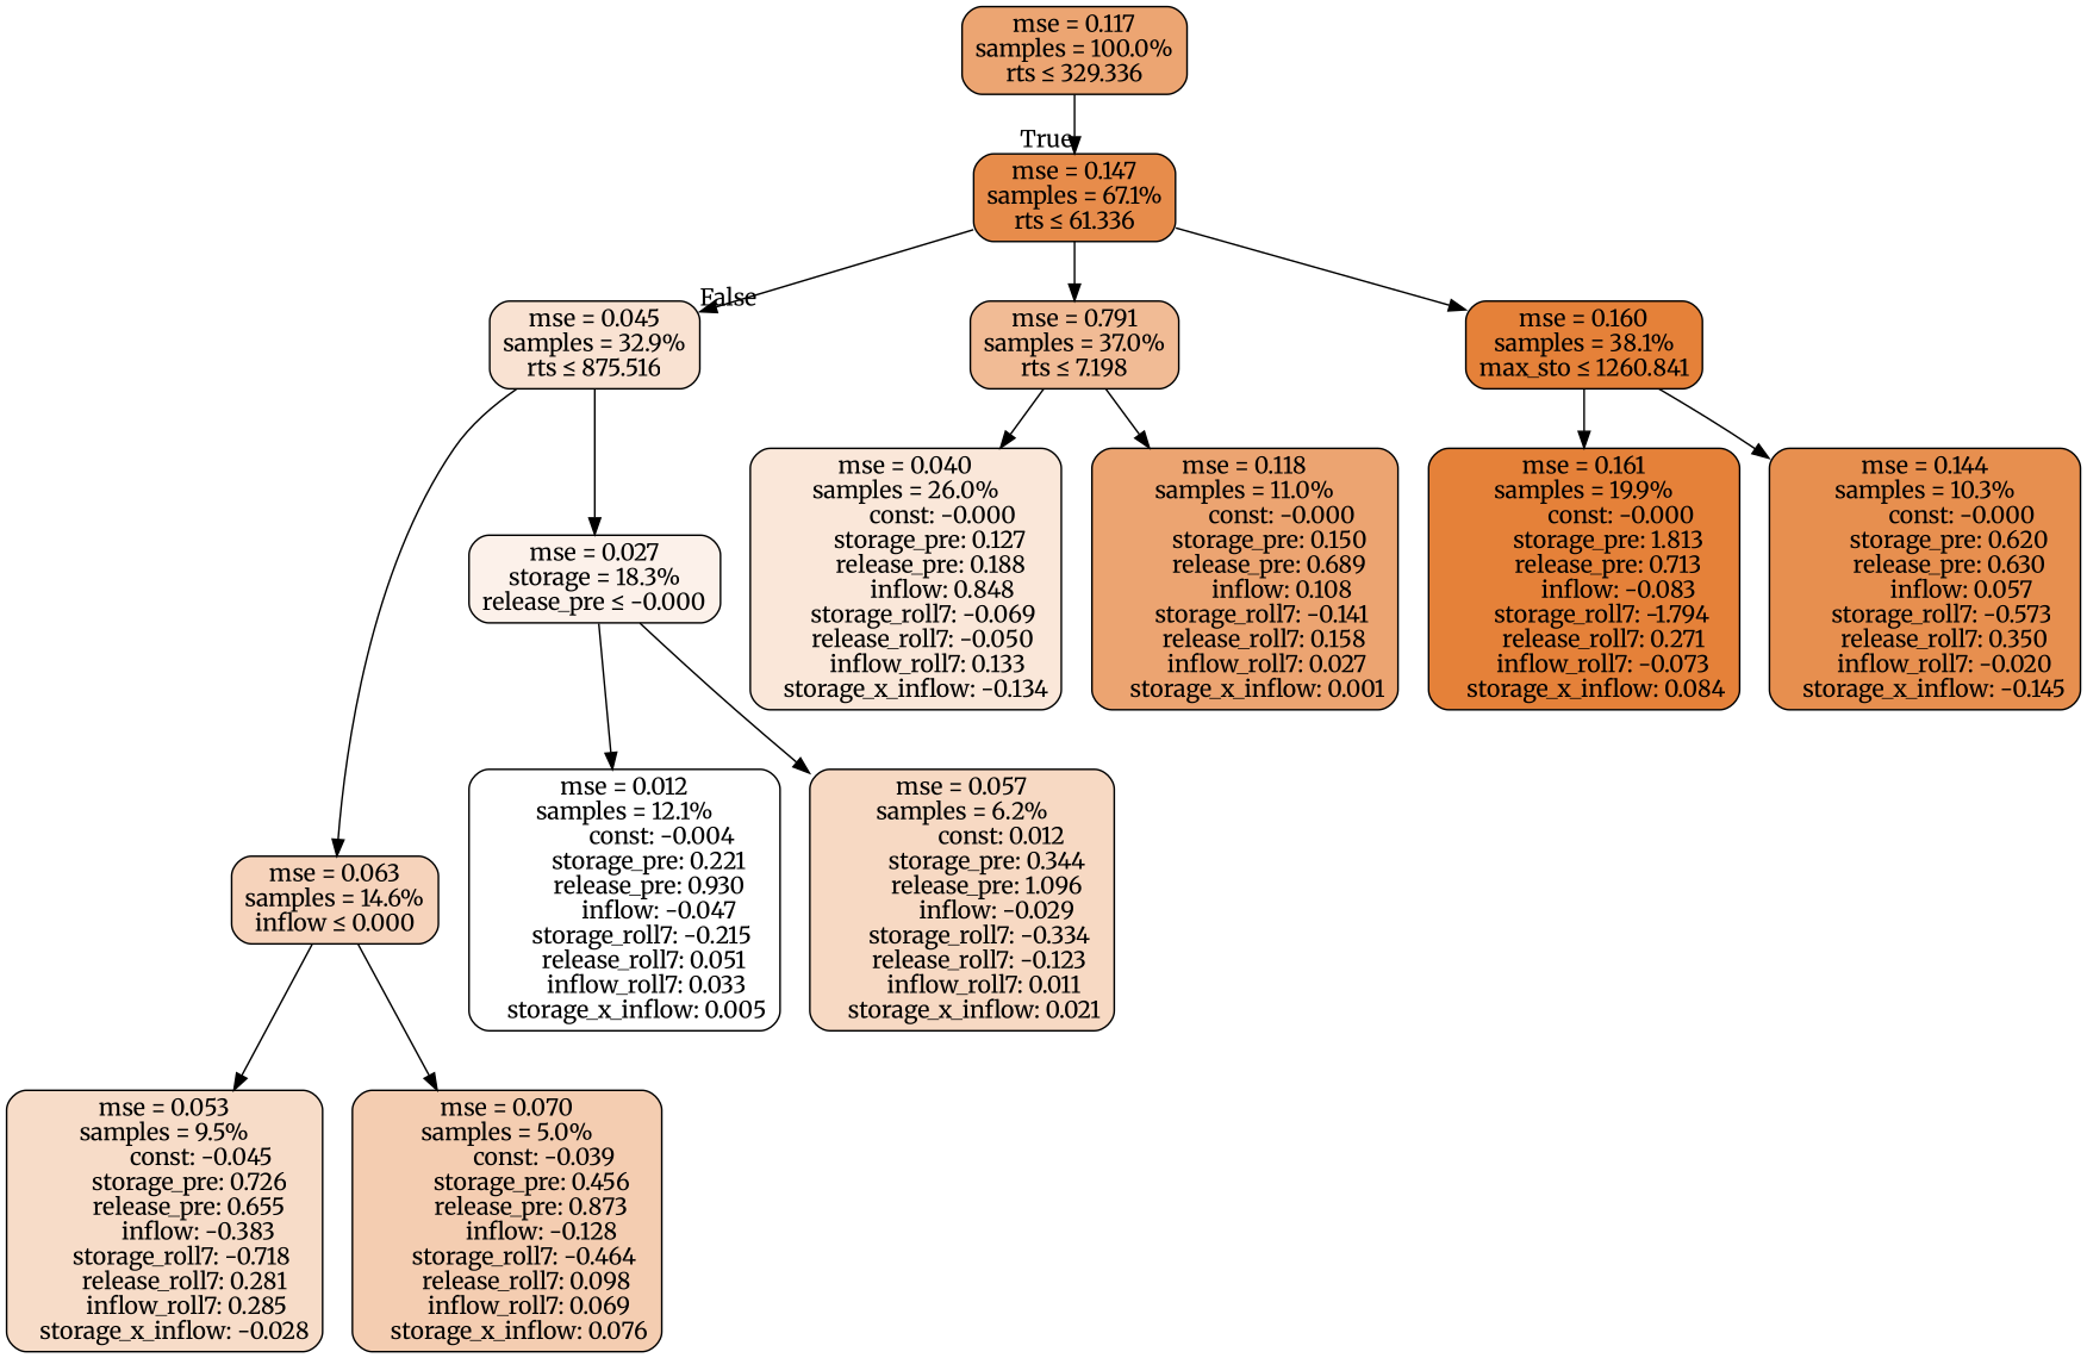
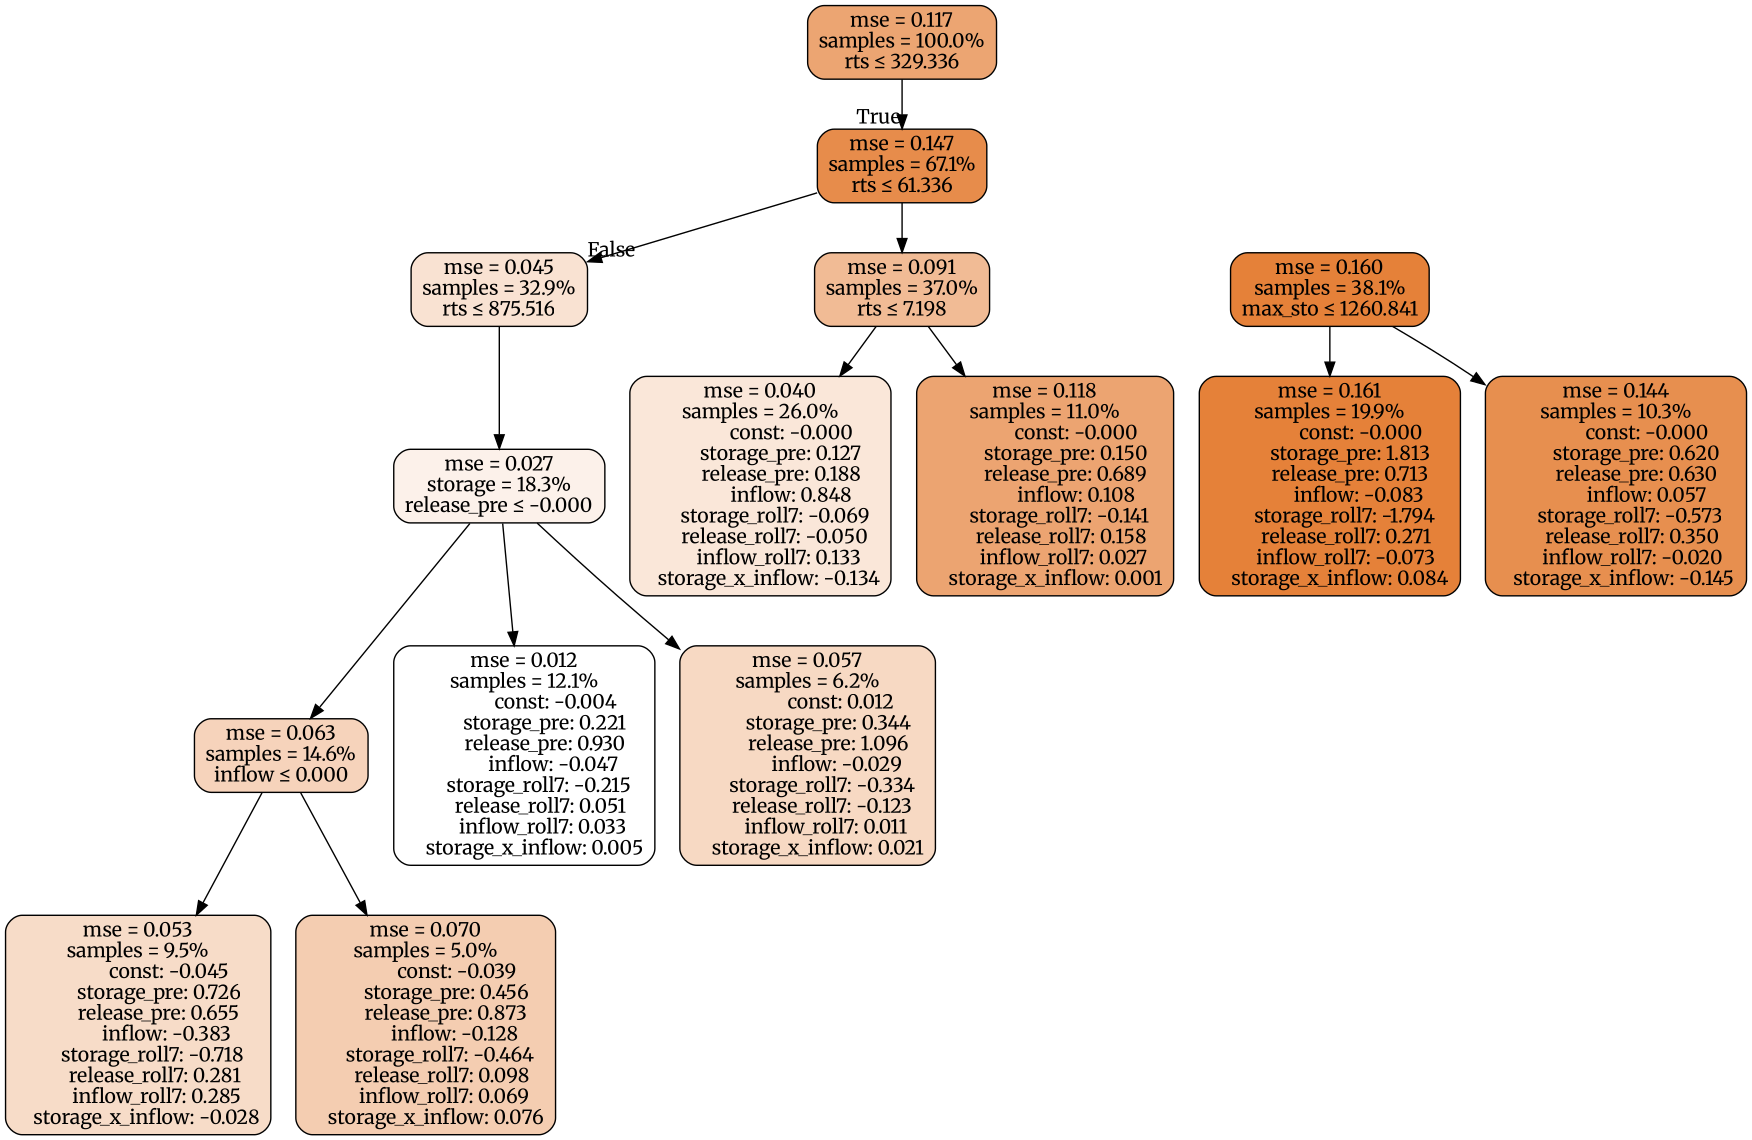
  digraph {
    fontname=Merriweather
    node [color=black fillcolor="#e58139" fontname=Merriweather shape=rectangle style="filled, rounded"]
    edge [fontname=Merriweather]
    n1 [fillcolor="#eca572" label="mse = 0.117\nsamples = 100.0%\nrts &le; 329.336"]
    n2 [fillcolor="#e78c4b" label="mse = 0.147\nsamples = 67.1%\nrts &le; 61.336"]
    n3 [fillcolor="#f9e2d2" label="mse = 0.045\nsamples = 32.9%\nrts &le; 875.516"]
-   n4 [fillcolor="#f1bb95" label="mse = 0.791\nsamples = 37.0%\nrts &le; 7.198"]
+   n4 [fillcolor="#f1bb95" label="mse = 0.091\nsamples = 37.0%\nrts &le; 7.198"]
    n5 [label="mse = 0.160\nsamples = 38.1%\nmax_sto &le; 1260.841"]
    n6 [fillcolor="#fcf1ea" label="mse = 0.027\nstorage = 18.3%\nrelease_pre &le; -0.000"]
    n7 [fillcolor="#f6d3bb" label="mse = 0.063\nsamples = 14.6%\ninflow &le; 0.000"]
    n8 [fillcolor="#fae7d9" label="mse = 0.040\nsamples = 26.0%\n               const: -0.000\n          storage_pre: 0.127\n          release_pre: 0.188\n               inflow: 0.848\n       storage_roll7: -0.069\n       release_roll7: -0.050\n         inflow_roll7: 0.133\n    storage_x_inflow: -0.134"]
    n9 [fillcolor="#eca471" label="mse = 0.118\nsamples = 11.0%\n               const: -0.000\n          storage_pre: 0.150\n          release_pre: 0.689\n               inflow: 0.108\n       storage_roll7: -0.141\n        release_roll7: 0.158\n         inflow_roll7: 0.027\n     storage_x_inflow: 0.001"]
    n10 [label="mse = 0.161\nsamples = 19.9%\n               const: -0.000\n          storage_pre: 1.813\n          release_pre: 0.713\n              inflow: -0.083\n       storage_roll7: -1.794\n        release_roll7: 0.271\n        inflow_roll7: -0.073\n     storage_x_inflow: 0.084"]
    n11 [fillcolor="#e78f4f" label="mse = 0.144\nsamples = 10.3%\n               const: -0.000\n          storage_pre: 0.620\n          release_pre: 0.630\n               inflow: 0.057\n       storage_roll7: -0.573\n        release_roll7: 0.350\n        inflow_roll7: -0.020\n    storage_x_inflow: -0.145"]
    n12 [fillcolor="#ffffff" label="mse = 0.012\nsamples = 12.1%\n               const: -0.004\n          storage_pre: 0.221\n          release_pre: 0.930\n              inflow: -0.047\n       storage_roll7: -0.215\n        release_roll7: 0.051\n         inflow_roll7: 0.033\n     storage_x_inflow: 0.005"]
    n13 [fillcolor="#f7d9c3" label="mse = 0.057\nsamples = 6.2%\n                const: 0.012\n          storage_pre: 0.344\n          release_pre: 1.096\n              inflow: -0.029\n       storage_roll7: -0.334\n       release_roll7: -0.123\n         inflow_roll7: 0.011\n     storage_x_inflow: 0.021"]
    n14 [fillcolor="#f7dcc8" label="mse = 0.053\nsamples = 9.5%\n               const: -0.045\n          storage_pre: 0.726\n          release_pre: 0.655\n              inflow: -0.383\n       storage_roll7: -0.718\n        release_roll7: 0.281\n         inflow_roll7: 0.285\n    storage_x_inflow: -0.028"]
    n15 [fillcolor="#f4cdb1" label="mse = 0.070\nsamples = 5.0%\n               const: -0.039\n          storage_pre: 0.456\n          release_pre: 0.873\n              inflow: -0.128\n       storage_roll7: -0.464\n        release_roll7: 0.098\n         inflow_roll7: 0.069\n     storage_x_inflow: 0.076"]
    n1 -> n2 [headlabel=True labelangle=45 labeldistance=2.5]
    n2 -> n3 [headlabel=False labelangle=-45 labeldistance=2.5]
    n2 -> n4
-   n2 -> n5
    n3 -> n6
-   n3 -> n7
+   n6 -> n7
    n4 -> n8
    n4 -> n9
    n5 -> n10
    n5 -> n11
    n6 -> n12
    n6 -> n13
    n7 -> n14
    n7 -> n15
  }
